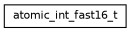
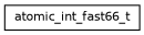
  digraph {
    rankdir=LR
-   n1 [color=black fillcolor=white fontname=Helvetica fontsize=10 height=0.2 label=atomic_int_fast16_t shape=record style=filled width=0.4]
+   n1 [color=black fillcolor=white fontname=Helvetica fontsize=10 height=0.2 label=atomic_int_fast66_t shape=record style=filled width=0.4]
  }
